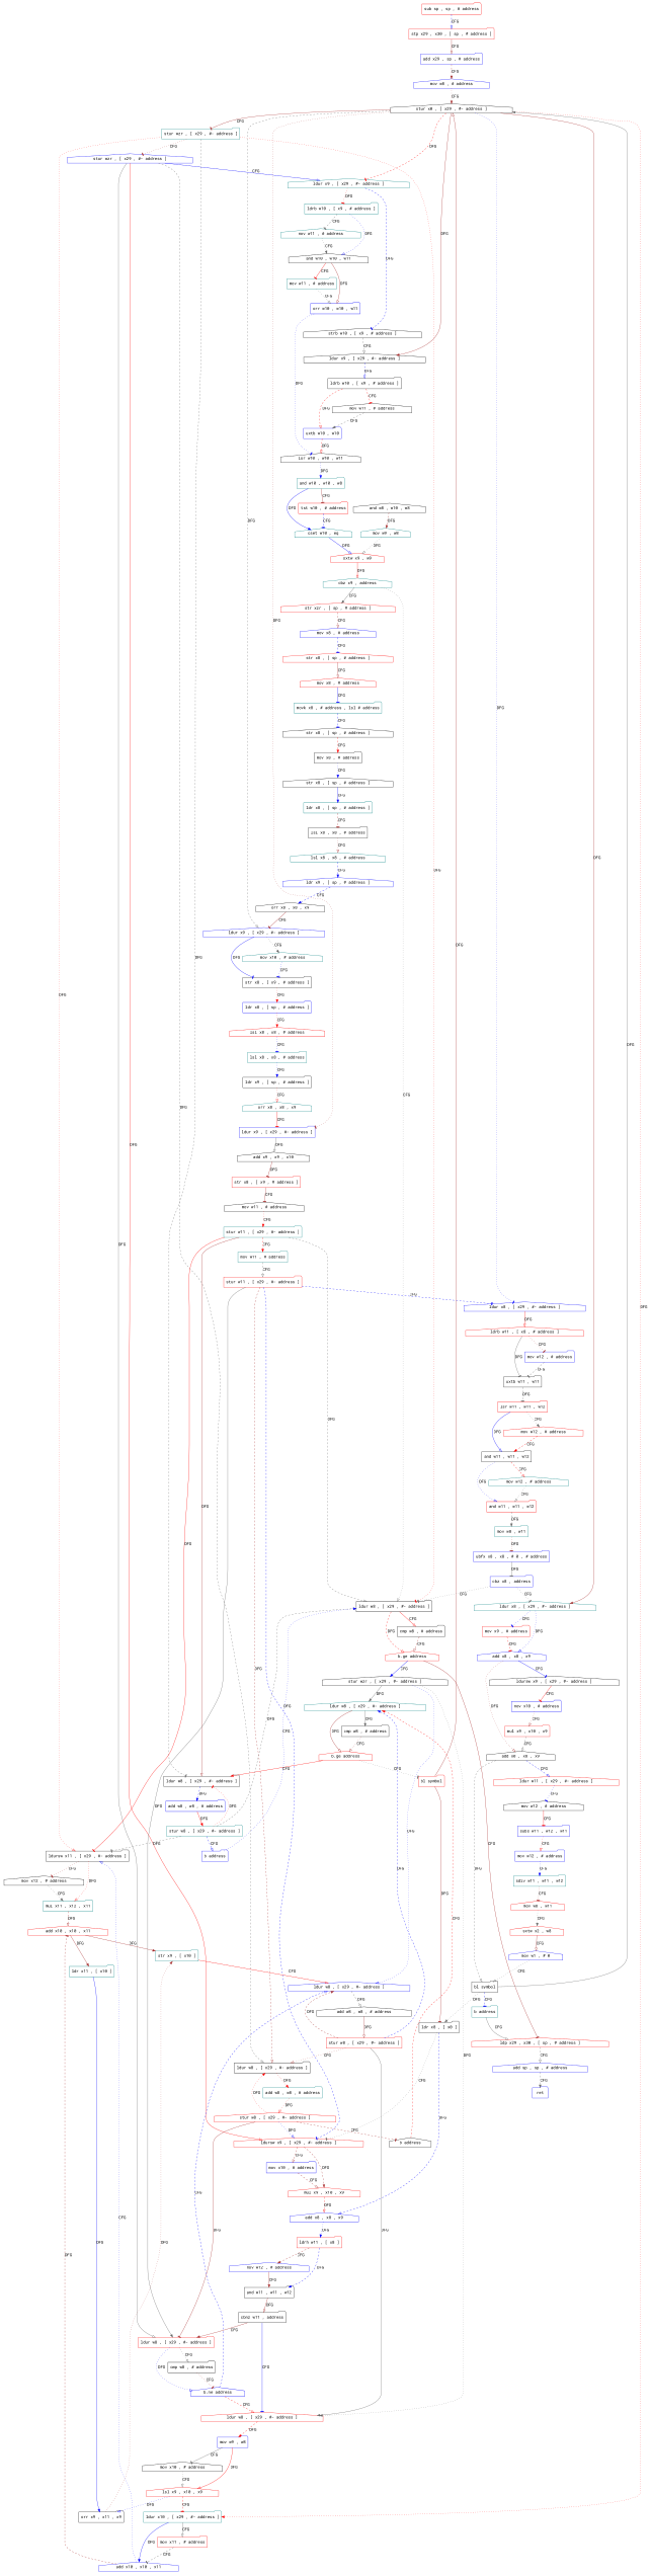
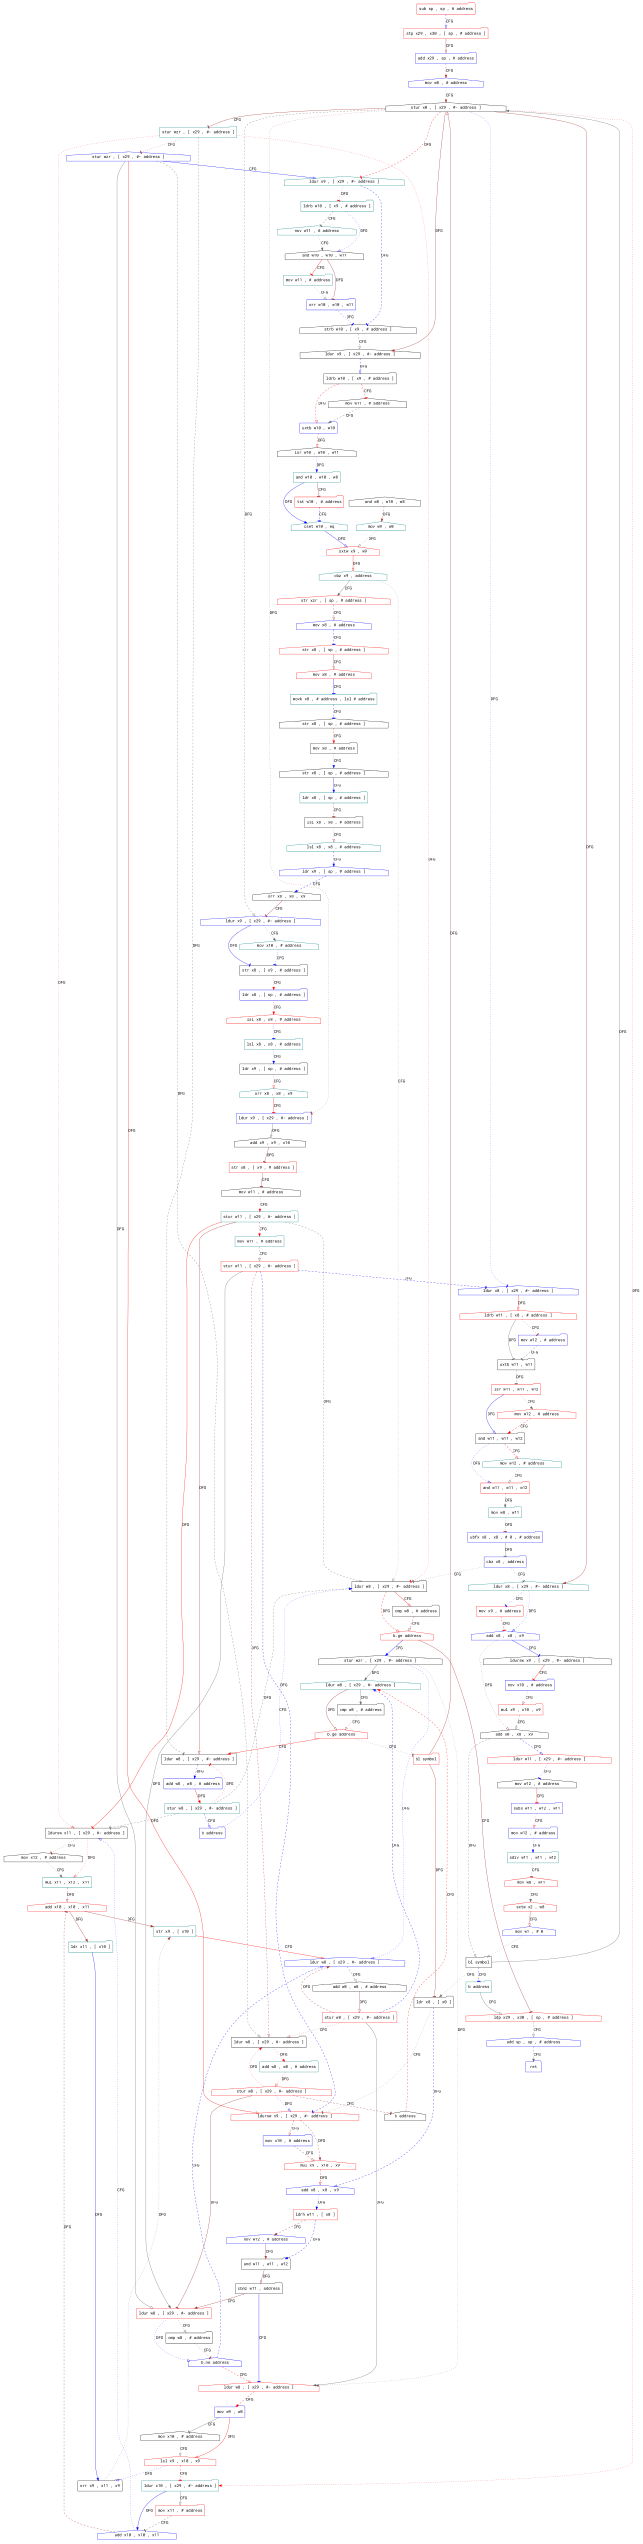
  digraph {
    fontname="Roboto Mono"
    node [color=black fontname="Roboto Mono" shape=folder]
    edge [arrowhead=onormal color=brown fontname="Roboto Mono" style=dashed]
    n1 [color=red label="sub sp , sp , # address"]
    n2 [color=red label="stp x29 , x30 , [ sp , # address ]"]
    n3 [color=blue label="add x29 , sp , # address"]
    n4 [color=blue label="mov w8 , # address" shape=house]
    n5 [label="stur x0 , [ x29 , #- address ]" shape=house]
    n6 [color=teal label="stur wzr , [ x29 , #- address ]"]
    n7 [color=teal label="ldur x9 , [ x29 , #- address ]" shape=house]
    n8 [label="ldur x9 , [ x29 , #- address ]" shape=house]
    n9 [color=blue label="ldur x9 , [ x29 , #- address ]" shape=house]
    n10 [color=blue label="ldur x9 , [ x29 , #- address ]"]
    n11 [color=blue label="ldur x8 , [ x29 , #- address ]" shape=house]
    n12 [color=teal label="ldur x8 , [ x29 , #- address ]" shape=house]
    n13 [color=teal label="ldur x10 , [ x29 , #- address ]"]
    n14 [color=blue label="stur wzr , [ x29 , #- address ]" shape=house]
    n15 [label="ldur w8 , [ x29 , #- address ]"]
    n16 [label="ldur w8 , [ x29 , #- address ]"]
    n17 [label="ldursw x11 , [ x29 , #- address ]"]
    n18 [color=teal label="ldrb w10 , [ x9 , # address ]"]
    n19 [label="strb w10 , [ x9 , # address ]" shape=house]
    n20 [label="ldrb w10 , [ x9 , # address ]"]
    n21 [color=teal label="mov x10 , # address" shape=house]
    n22 [label="str x8 , [ x9 , # address ]"]
    n23 [label="add x9 , x9 , x10" shape=house]
    n24 [color=red label="ldrb w11 , [ x8 , # address ]" shape=house]
    n25 [color=red label="mov x9 , # address"]
    n26 [color=blue label="add x8 , x8 , x9" shape=house]
    n27 [color=red label="mov x11 , # address"]
    n28 [color=blue label="add x10 , x10 , x11" shape=house]
    n29 [color=red label="ldursw x9 , [ x29 , #- address ]" shape=house]
    n30 [color=red label="ldur w8 , [ x29 , #- address ]"]
    n31 [label="ldur w8 , [ x29 , #- address ]"]
    n32 [label="cmp w8 , # address"]
    n33 [color=red label="b.ge address" shape=house]
    n34 [color=blue label="add w8 , w8 , # address"]
    n35 [label="mov x12 , # address" shape=house]
    n36 [color=teal label="mul x11 , x12 , x11"]
    n37 [color=blue label="mov x10 , # address"]
    n38 [color=red label="mul x9 , x10 , x9" shape=house]
    n39 [label="cmp w8 , # address"]
    n40 [color=blue label="b.ne address" shape=house]
    n41 [color=teal label="add w8 , w8 , # address"]
    n42 [color=teal label="mov w11 , # address" shape=house]
    n43 [label="and w10 , w10 , w11" shape=house]
    n44 [color=teal label="mov w11 , # address"]
    n45 [color=blue label="orr w10 , w10 , w11"]
    n46 [label="mov w11 , # address" shape=house]
    n47 [color=blue label="uxtb w10 , w10"]
    n48 [label="lsr w10 , w10 , w11" shape=house]
    n49 [color=teal label="and w10 , w10 , w8"]
    n50 [color=red label="tst w10 , # address"]
    n51 [color=teal label="cset w10 , eq" shape=house]
    n52 [color=red label="sxtw x9 , w9" shape=house]
    n53 [label="and w8 , w10 , w8" shape=house]
    n54 [color=teal label="mov w9 , w8" shape=house]
    n55 [color=teal label="cbz x9 , address" shape=house]
    n56 [color=red label="str xzr , [ sp , # address ]" shape=house]
    n57 [color=blue label="mov x8 , # address" shape=house]
    n58 [color=red label="ldp x29 , x30 , [ sp , # address ]" shape=house]
    n59 [label="stur wzr , [ x29 , #- address ]" shape=house]
    n60 [color=red label="str x8 , [ sp , # address ]" shape=house]
    n61 [color=blue label="add sp , sp , # address" shape=house]
    n62 [color=teal label="ldur w8 , [ x29 , #- address ]" shape=house]
    n63 [color=red label="ldur w8 , [ x29 , #- address ]" shape=house]
    n64 [color=blue label="ldur w8 , [ x29 , #- address ]" shape=house]
    n65 [color=blue label=ret]
    n66 [label="cmp w8 , # address"]
    n67 [color=red label="b.ge address" shape=house]
    n68 [color=blue label="mov w9 , w8"]
    n69 [label="add w8 , w8 , # address" shape=house]
    n70 [color=red label="mov x8 , # address" shape=house]
    n71 [color=teal label="movk x8 , # address , lsl # address"]
    n72 [label="str x8 , [ sp , # address ]" shape=house]
    n73 [label="mov x8 , # address"]
    n74 [label="str x8 , [ sp , # address ]" shape=house]
    n75 [color=teal label="ldr x8 , [ sp , # address ]"]
    n76 [label="lsl x8 , x8 , # address"]
    n77 [color=teal label="lsl x8 , x8 , # address" shape=house]
    n78 [color=blue label="ldr x9 , [ sp , # address ]" shape=house]
    n79 [label="orr x8 , x8 , x9" shape=house]
    n80 [color=blue label="ldr x8 , [ sp , # address ]"]
    n81 [color=red label="lsl x8 , x8 , # address" shape=house]
    n82 [color=teal label="lsl x8 , x8 , # address"]
    n83 [label="ldr x9 , [ sp , # address ]"]
    n84 [color=teal label="orr x8 , x8 , x9" shape=house]
    n85 [color=red label="str x8 , [ x9 , # address ]"]
    n86 [label="mov w11 , # address" shape=house]
    n87 [color=teal label="stur w11 , [ x29 , #- address ]"]
    n88 [color=teal label="mov w11 , # address"]
    n89 [color=red label="stur w11 , [ x29 , #- address ]"]
    n90 [color=blue label="mov w12 , # address"]
    n91 [label="uxtb w11 , w11"]
    n92 [color=red label="lsr w11 , w11 , w12"]
    n93 [color=red label="mov w12 , # address" shape=house]
    n94 [label="and w11 , w11 , w12"]
    n95 [color=teal label="mov w12 , # address" shape=house]
    n96 [color=red label="and w11 , w11 , w12"]
    n97 [color=teal label="mov w8 , w11"]
    n98 [color=blue label="ubfx x8 , x8 , # 0 , # address"]
    n99 [color=blue label="cbz x8 , address"]
    n100 [label="ldursw x9 , [ x29 , #- address ]" shape=house]
    n101 [label="add x0 , x8 , x9" shape=house]
    n102 [color=red label="bl symbol"]
    n103 [color=blue label="mov x10 , # address"]
    n104 [color=red label="ldur w11 , [ x29 , #- address ]" shape=house]
    n105 [label="bl symbol"]
    n106 [color=red label="mul x9 , x10 , x9"]
    n107 [label="mov w12 , # address" shape=house]
    n108 [color=teal label="b address"]
    n109 [label="ldr x8 , [ x0 ]"]
    n110 [color=blue label="subs w11 , w12 , w11"]
    n111 [color=blue label="mov w12 , # address"]
    n112 [color=teal label="sdiv w11 , w11 , w12"]
    n113 [color=red label="mov w8 , w11" shape=house]
    n114 [color=red label="sxtw x2 , w8" shape=house]
    n115 [color=blue label="mov w1 , # 0" shape=house]
    n116 [color=blue label="add x8 , x8 , x9" shape=house]
    n117 [color=teal label="stur w8 , [ x29 , #- address ]"]
    n118 [color=blue label="b address"]
    n119 [color=red label="ldrh w11 , [ x8 ]"]
    n120 [color=blue label="mov w12 , # address" shape=house]
    n121 [label="and w11 , w11 , w12"]
    n122 [label="cbnz w11 , address"]
    n123 [label="mov x10 , # address" shape=house]
    n124 [color=red label="lsl x9 , x10 , x9" shape=house]
    n125 [label="orr x9 , x11 , x9"]
    n126 [color=teal label="str x9 , [ x10 ]"]
    n127 [color=red label="add x10 , x10 , x11" shape=house]
    n128 [color=teal label="ldr x11 , [ x10 ]"]
    n129 [color=red label="stur w8 , [ x29 , #- address ]"]
    n130 [color=red label="stur w8 , [ x29 , #- address ]" shape=house]
    n131 [label="b address" shape=house]
    n1 -> n2 [color=blue label=CFG]
    n2 -> n3 [label=CFG style=solid]
    n3 -> n4 [arrowhead=normal label=CFG]
    n4 -> n5 [arrowhead=normal label=CFG style=dotted]
    n5 -> n6 [arrowhead=tee label=CFG style=solid]
    n5 -> n7 [arrowhead=tee color=red label=DFG]
    n5 -> n8 [arrowhead=normal label=DFG style=solid]
    n5 -> n9 [color=gray40 label=DFG]
    n5 -> n10 [arrowhead=tee label=DFG style=dotted]
    n5 -> n11 [arrowhead=tee color=blue label=DFG style=dotted]
    n5 -> n12 [arrowhead=normal label=DFG style=solid]
    n5 -> n13 [arrowhead=normal color=red label=DFG style=dotted]
    n6 -> n14 [arrowhead=tee label=CFG style=dotted]
    n6 -> n15 [arrowhead=tee color=red label=DFG style=dotted]
    n6 -> n16 [arrowhead=tee color=gray40 label=DFG]
    n6 -> n17 [color=red label=DFG style=dotted]
    n7 -> n18 [arrowhead=tee color=red label=DFG style=dotted]
    n7 -> n19 [arrowhead=tee color=blue label=DFG]
    n8 -> n20 [color=blue label=DFG]
    n9 -> n21 [arrowhead=normal color=gray40 label=CFG style=dotted]
    n9 -> n22 [arrowhead=tee color=blue label=DFG style=solid]
    n10 -> n23 [color=gray40 label=DFG style=solid]
    n11 -> n24 [color=red label=DFG style=solid]
    n12 -> n25 [arrowhead=tee color=blue label=CFG style=dotted]
    n12 -> n26 [color=blue label=DFG style=dotted]
    n13 -> n27 [color=gray40 label=CFG style=solid]
    n13 -> n28 [arrowhead=normal color=blue label=DFG style=solid]
    n14 -> n7 [color=blue label=CFG style=solid]
    n14 -> n29 [color=red label=DFG style=solid]
    n14 -> n30 [color=gray40 label=DFG style=solid]
    n14 -> n31 [color=gray40 label=DFG]
    n15 -> n32 [color=red label=CFG style=solid]
    n15 -> n33 [color=red label=DFG]
    n16 -> n34 [arrowhead=normal color=blue label=DFG]
    n17 -> n35 [arrowhead=tee label=CFG style=dotted]
    n17 -> n36 [color=red label=DFG style=dotted]
    n18 -> n42 [arrowhead=tee color=gray40 label=CFG]
    n18 -> n43 [color=blue label=DFG style=dotted]
    n19 -> n8 [color=gray40 label=CFG]
    n20 -> n46 [arrowhead=tee color=red label=CFG]
    n20 -> n47 [color=red label=DFG]
    n21 -> n22 [arrowhead=tee color=blue label=CFG style=dotted]
    n22 -> n80 [arrowhead=normal color=red label=CFG style=dotted]
    n23 -> n85 [arrowhead=tee label=DFG style=solid]
    n24 -> n90 [arrowhead=tee label=CFG style=dotted]
    n24 -> n91 [arrowhead=tee color=gray40 label=DFG style=solid]
    n25 -> n26 [arrowhead=tee color=red label=CFG]
    n26 -> n100 [arrowhead=tee color=blue label=CFG style=solid]
    n26 -> n101 [label=DFG style=dotted]
    n27 -> n28 [arrowhead=tee color=gray40 label=CFG]
    n28 -> n17 [color=blue label=CFG style=dotted]
    n28 -> n127 [arrowhead=tee label=DFG]
    n29 -> n37 [label=CFG]
    n29 -> n38 [arrowhead=normal label=DFG]
    n30 -> n39 [color=gray40 label=CFG style=dotted]
    n30 -> n40 [color=blue label=DFG style=dotted]
    n31 -> n41 [arrowhead=normal color=red label=DFG style=dotted]
    n32 -> n33 [label=CFG]
    n33 -> n58 [arrowhead=tee label=CFG style=solid]
    n33 -> n59 [arrowhead=normal color=blue label=CFG style=solid]
    n34 -> n117 [arrowhead=normal color=red label=DFG style=solid]
    n35 -> n36 [arrowhead=normal color=gray40 label=CFG style=dotted]
    n36 -> n127 [label=DFG]
    n37 -> n38 [label=CFG]
    n38 -> n116 [color=red label=DFG]
    n39 -> n40 [arrowhead=tee label=CFG style=dotted]
    n40 -> n63 [color=red label=CFG]
    n40 -> n64 [color=blue label=CFG]
    n41 -> n130 [color=red label=DFG style=dotted]
    n42 -> n43 [arrowhead=normal color=gray40 label=CFG style=dotted]
    n43 -> n44 [arrowhead=tee color=red label=CFG style=solid]
-   n43 -> n45 [label=DFG style=solid]
+   n43 -> n45 [arrowhead=tee label=DFG style=solid]
    n44 -> n45 [color=gray40 label=CFG style=dotted]
-   n45 -> n48 [arrowhead=tee color=blue label=DFG style=dotted]
+   n45 -> n19 [arrowhead=tee color=blue label=DFG style=dotted]
    n46 -> n47 [arrowhead=normal color=gray40 label=CFG]
    n47 -> n48 [color=red label=DFG]
    n48 -> n49 [arrowhead=normal color=blue label=DFG style=dotted]
    n49 -> n50 [arrowhead=tee label=CFG style=solid]
    n49 -> n51 [arrowhead=normal color=blue label=DFG style=solid]
    n50 -> n51 [arrowhead=tee color=blue label=CFG]
    n51 -> n52 [color=blue label=DFG style=solid]
    n52 -> n55 [color=red label=DFG style=solid]
    n53 -> n54 [arrowhead=normal label=DFG]
    n54 -> n52 [color=gray40 label=DFG style=dotted]
    n55 -> n15 [color=gray40 label=CFG style=dotted]
    n55 -> n56 [arrowhead=normal color=gray40 label=CFG style=solid]
    n56 -> n57 [label=CFG]
    n57 -> n60 [arrowhead=tee color=blue label=CFG]
    n58 -> n61 [color=gray40 label=CFG]
    n59 -> n62 [arrowhead=normal color=gray40 label=DFG style=solid]
    n59 -> n63 [arrowhead=normal color=gray40 label=DFG style=dotted]
    n59 -> n64 [color=blue label=DFG style=dotted]
    n60 -> n70 [label=CFG style=solid]
    n61 -> n65 [arrowhead=normal color=gray40 label=CFG]
    n62 -> n66 [arrowhead=normal color=gray40 label=CFG style=solid]
    n62 -> n67 [label=DFG style=solid]
    n63 -> n68 [arrowhead=normal color=red label=DFG]
    n64 -> n69 [color=gray40 label=DFG]
    n66 -> n67 [label=CFG style=dotted]
    n67 -> n16 [arrowhead=normal color=red label=CFG style=solid]
    n67 -> n102 [arrowhead=tee color=gray40 label=CFG style=dotted]
    n68 -> n123 [arrowhead=tee color=gray40 label=CFG style=solid]
    n68 -> n124 [color=red label=DFG style=solid]
    n69 -> n129 [label=DFG style=solid]
    n70 -> n71 [arrowhead=tee color=blue label=CFG style=solid]
    n71 -> n72 [arrowhead=tee color=blue label=CFG]
    n72 -> n73 [arrowhead=normal color=red label=CFG]
    n73 -> n74 [arrowhead=normal color=blue label=CFG style=dotted]
    n74 -> n75 [arrowhead=normal color=blue label=CFG style=solid]
    n75 -> n76 [arrowhead=tee label=CFG]
    n76 -> n77 [label=CFG style=dotted]
    n77 -> n78 [arrowhead=normal color=blue label=CFG]
    n78 -> n79 [arrowhead=normal color=blue label=CFG]
    n79 -> n9 [arrowhead=tee label=CFG style=solid]
    n80 -> n81 [arrowhead=normal color=red label=CFG style=dotted]
    n81 -> n82 [arrowhead=tee color=blue label=CFG style=dotted]
    n82 -> n83 [arrowhead=normal color=blue label=CFG style=dotted]
    n83 -> n84 [color=red label=CFG style=dotted]
    n84 -> n10 [arrowhead=tee color=red label=CFG style=solid]
    n85 -> n86 [arrowhead=tee label=CFG style=solid]
    n86 -> n87 [arrowhead=normal color=red label=CFG style=dotted]
    n87 -> n15 [color=gray40 label=DFG]
    n87 -> n16 [label=DFG style=solid]
    n87 -> n17 [arrowhead=tee color=red label=DFG style=solid]
    n87 -> n88 [arrowhead=normal color=red label=CFG]
    n88 -> n89 [color=gray40 label=CFG]
    n89 -> n11 [arrowhead=tee color=blue label=CFG]
    n89 -> n29 [arrowhead=tee color=blue label=DFG]
    n89 -> n30 [arrowhead=normal color=gray40 label=DFG style=solid]
    n89 -> n31 [label=DFG]
    n90 -> n91 [arrowhead=tee color=gray40 label=CFG]
    n91 -> n92 [arrowhead=tee color=gray40 label=DFG]
    n92 -> n93 [arrowhead=normal color=gray40 label=CFG style=dotted]
    n92 -> n94 [color=blue label=DFG style=solid]
    n93 -> n94 [arrowhead=normal color=red label=CFG]
    n94 -> n95 [color=red label=CFG]
    n94 -> n96 [color=blue label=DFG style=dotted]
    n95 -> n96 [color=gray40 label=CFG style=dotted]
    n96 -> n97 [arrowhead=normal color=gray40 label=DFG]
    n97 -> n98 [arrowhead=tee label=DFG style=dotted]
    n98 -> n99 [arrowhead=tee color=gray40 label=DFG style=solid]
    n99 -> n12 [arrowhead=tee color=gray40 label=CFG style=dotted]
    n99 -> n15 [arrowhead=tee color=gray40 label=CFG style=dotted]
    n100 -> n103 [arrowhead=tee color=red label=CFG style=solid]
    n101 -> n104 [color=blue label=CFG]
    n101 -> n105 [color=gray40 label=DFG]
    n102 -> n5 [label=DFG style=solid]
    n102 -> n109 [arrowhead=tee label=DFG style=solid]
    n103 -> n106 [label=CFG style=dotted]
    n104 -> n107 [arrowhead=tee color=blue label=CFG style=dotted]
    n105 -> n5 [arrowhead=normal color=gray40 label=DFG style=solid]
    n105 -> n108 [arrowhead=tee color=blue label=CFG]
    n105 -> n109 [arrowhead=normal color=gray40 label=DFG style=dotted]
    n106 -> n101 [color=gray40 label=CFG]
    n107 -> n110 [arrowhead=tee color=red label=CFG style=solid]
    n108 -> n58 [color=gray40 label=CFG style=solid]
    n109 -> n29 [arrowhead=tee color=gray40 label=CFG style=dotted]
    n109 -> n116 [color=blue label=DFG]
    n110 -> n111 [color=red label=CFG style=dotted]
    n111 -> n112 [arrowhead=normal color=blue label=CFG style=dotted]
    n112 -> n113 [arrowhead=tee label=CFG style=dotted]
    n113 -> n114 [arrowhead=normal color=gray40 label=CFG style=dotted]
    n114 -> n115 [label=CFG style=solid]
    n115 -> n105 [color=gray40 label=CFG style=dotted]
    n116 -> n119 [arrowhead=normal color=blue label=DFG style=dotted]
    n117 -> n15 [color=gray40 label=DFG]
    n117 -> n16 [arrowhead=tee color=red label=DFG style=dotted]
    n117 -> n17 [arrowhead=tee color=gray40 label=DFG]
    n117 -> n118 [color=blue label=CFG]
    n118 -> n15 [arrowhead=normal color=blue label=CFG style=dotted]
    n119 -> n120 [arrowhead=normal label=CFG]
    n119 -> n121 [arrowhead=normal color=blue label=DFG]
    n120 -> n121 [arrowhead=normal label=CFG style=solid]
    n121 -> n122 [label=DFG style=solid]
    n122 -> n30 [arrowhead=normal label=CFG style=solid]
    n122 -> n63 [arrowhead=tee color=blue label=CFG style=solid]
    n123 -> n124 [color=gray40 label=CFG style=dotted]
    n124 -> n13 [arrowhead=tee color=red label=CFG]
    n124 -> n125 [color=blue label=DFG style=dotted]
    n125 -> n126 [arrowhead=normal label=DFG style=dotted]
    n126 -> n64 [color=red label=CFG style=solid]
    n127 -> n126 [arrowhead=normal label=DFG style=solid]
    n127 -> n128 [arrowhead=normal label=DFG style=solid]
    n128 -> n125 [arrowhead=normal color=blue label=DFG style=solid]
    n129 -> n31 [label=CFG style=dotted]
    n129 -> n62 [arrowhead=normal color=blue label=DFG]
    n129 -> n63 [arrowhead=normal color=gray40 label=DFG style=solid]
    n129 -> n64 [arrowhead=normal label=DFG]
    n130 -> n29 [color=blue label=DFG style=dotted]
    n130 -> n30 [arrowhead=tee label=DFG style=solid]
    n130 -> n31 [arrowhead=normal color=red label=DFG style=dotted]
    n130 -> n131 [arrowhead=tee label=CFG]
    n131 -> n62 [arrowhead=normal color=red label=CFG]
  }
